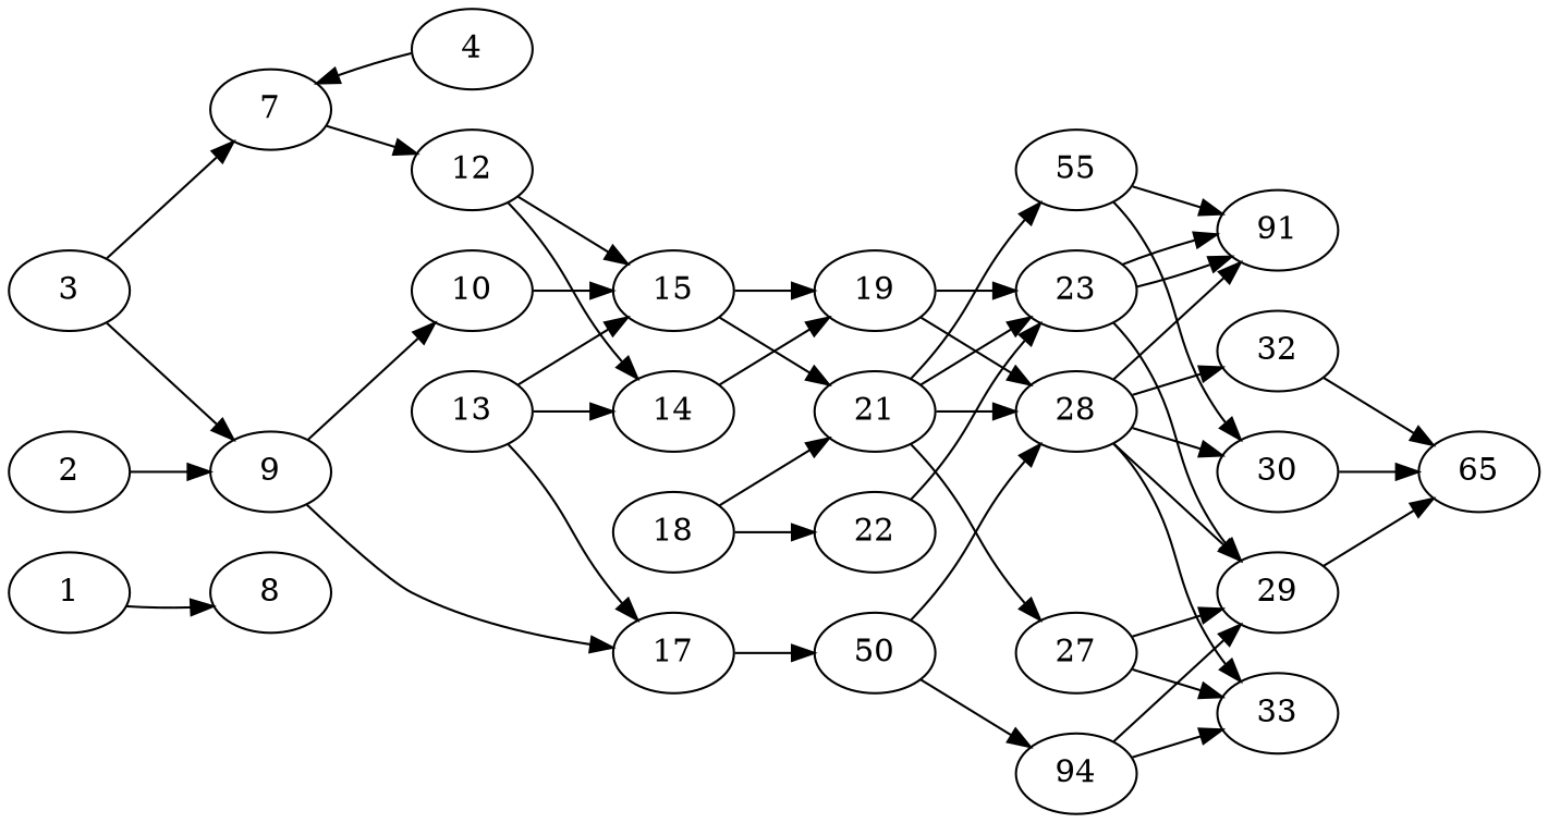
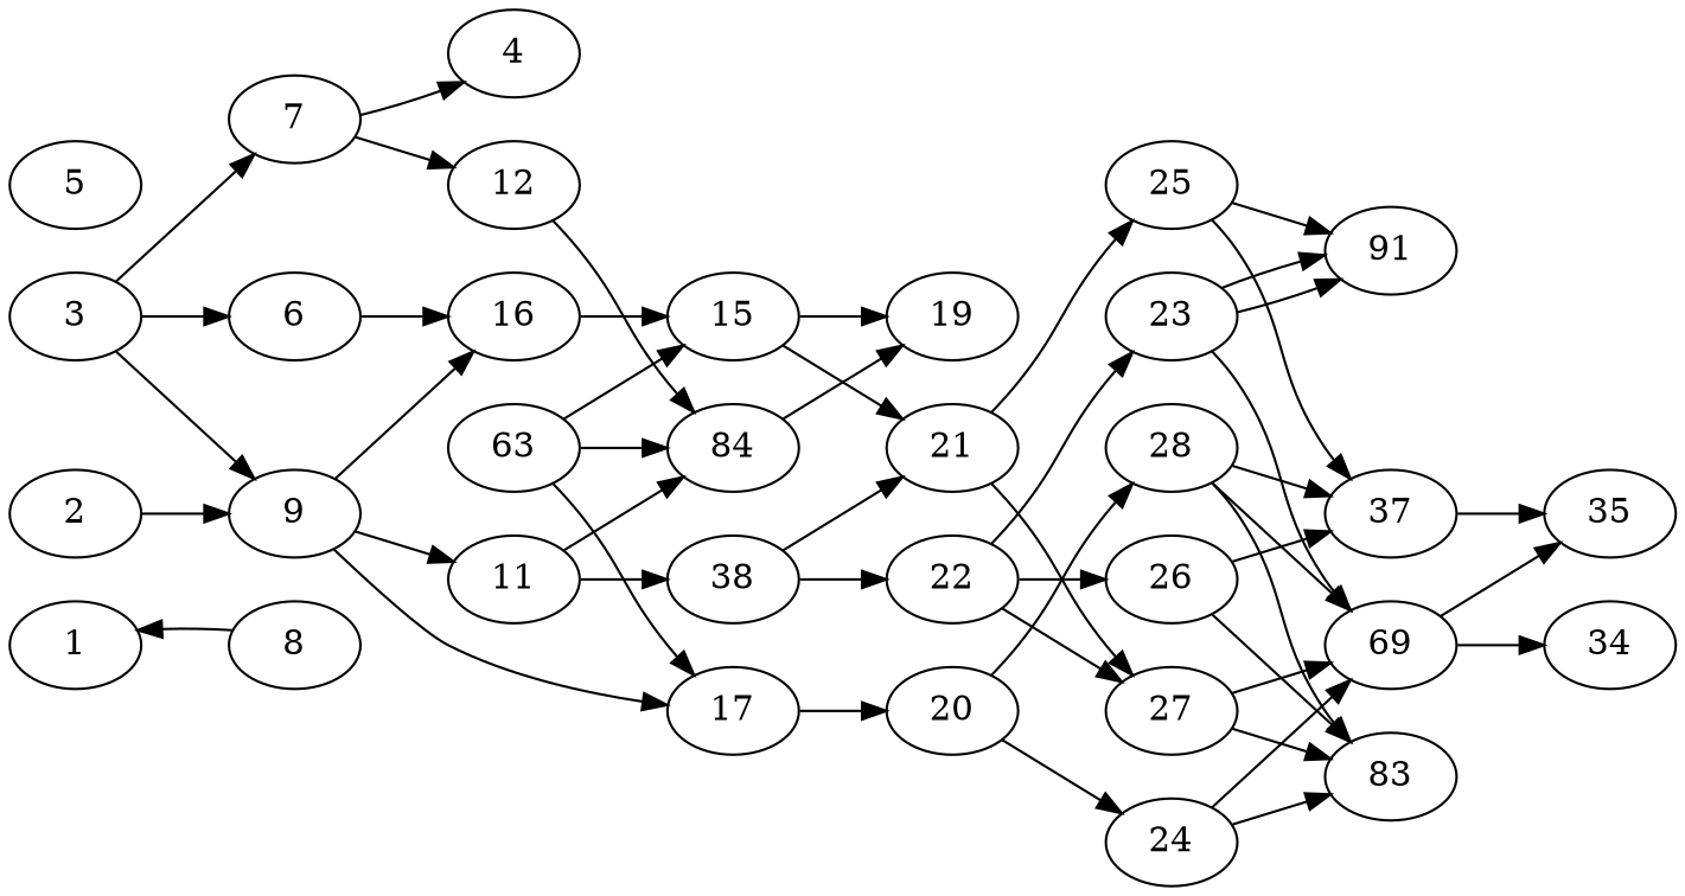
  digraph {
    rankdir=LR
    node [alpha=0.10]
    1 [alpha=0.09 expect_size=18280448]
    8 [expect_size=8910848]
    7 [alpha=0.19 expect_size=37776384]
    12 [alpha=0.06 expect_size=7955456]
    15 [alpha=0.08 expect_size=34578432]
-   14 [alpha=0.03 expect_size=37188608]
+   14 [alpha=0.03 expect_size=37188608 label=84]
    2 [alpha=0.04 expect_size=23758848]
    9 [alpha=0.00 expect_size=18131968]
-   10 [alpha=0.17 expect_size=30312448]
+   10 [alpha=0.17 expect_size=30312448 label=16]
+   11 [alpha=0.05 expect_size=34910208]
    17 [alpha=0.07 expect_size=5749760]
-   18 [alpha=0.04 expect_size=51517440]
-   13 [alpha=0.19 expect_size=16288768]
+   18 [alpha=0.04 expect_size=51517440 label=38]
+   13 [alpha=0.19 expect_size=16288768 label=63]
    3 [alpha=0.09 expect_size=39185408]
+   6 [alpha=0.16 expect_size=30344192]
    4 [alpha=0.19 expect_size=21758976]
+   5 [alpha=0.12 expect_size=44601344]
    19 [expect_size=27219968]
    21 [alpha=0.03 expect_size=20100096]
    22 [alpha=0.20 expect_size=32594944]
-   20 [alpha=0.14 expect_size=27904000 label=50]
+   20 [alpha=0.14 expect_size=27904000]
    23 [alpha=0.11 expect_size=46058496]
    28 [alpha=0.11 expect_size=10085376]
-   25 [alpha=0.05 expect_size=51453952 label=55]
+   25 [alpha=0.05 expect_size=51453952]
    27 [expect_size=41585664]
-   24 [expect_size=44598272 label=94]
-   29 [alpha=0.18 expect_size=19945472]
+   26 [alpha=0.11 expect_size=23380992]
+   24 [expect_size=44598272]
+   29 [alpha=0.18 expect_size=19945472 label=69]
    n29 [alpha=0.05 expect_size=28944384 label=91]
-   33 [alpha=0.11 expect_size=35726336]
-   30 [alpha=0.15 expect_size=43722752]
-   32 [alpha=0.16 expect_size=35835904]
-   35 [alpha=0.02 expect_size=38482944 label=65]
-   1 -> 8
+   33 [alpha=0.11 expect_size=35726336 label=83]
+   30 [alpha=0.15 expect_size=43722752 label=37]
+   34 [alpha=0.00 expect_size=15374336]
+   35 [alpha=0.02 expect_size=38482944]
+   8 -> 1
    7 -> 12
-   12 -> 15
    12 -> 14
    15 -> 19
    15 -> 21
    14 -> 19
    2 -> 9
    9 -> 10
+   9 -> 11
    9 -> 17
    10 -> 15
+   11 -> 14
+   11 -> 18
    17 -> 20
    18 -> 21
    18 -> 22
    13 -> 15
    13 -> 14
    13 -> 17
    3 -> 7
    3 -> 9
-   4 -> 7
-   19 -> 23
-   19 -> 28
-   21 -> 23
-   21 -> 28
+   3 -> 6
+   6 -> 10
+   7 -> 4
    21 -> 25
    21 -> 27
    22 -> 23
+   22 -> 27
+   22 -> 26
    20 -> 28
    20 -> 24
    23 -> 29
    23 -> n29
    23 -> n29
    28 -> 29
-   28 -> n29
    28 -> 33
    28 -> 30
-   28 -> 32
    25 -> n29
    25 -> 30
    27 -> 29
    27 -> 33
+   26 -> 33
+   26 -> 30
    24 -> 29
    24 -> 33
+   29 -> 34
    29 -> 35
    30 -> 35
-   32 -> 35
  }
